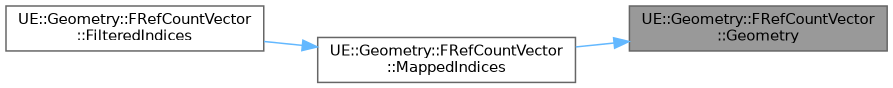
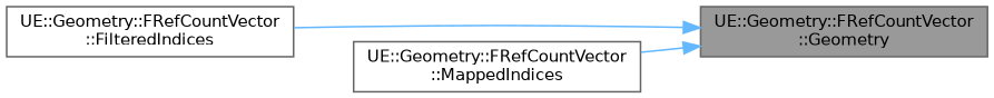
  digraph {
    rankdir=RL
    node [color=grey40 fillcolor=white fontname=Helvetica fontsize=10 shape=box style=filled]
    edge [color=steelblue1 dir=back fontname=Helvetica fontsize=10 labelfontname=Helvetica labelfontsize=10 style=solid]
    n1 [color=gray40 fillcolor=grey60 fontcolor=black height=0.2 label="UE::Geometry::FRefCountVector\l::Geometry" width=0.4]
    n2 [height=0.2 label="UE::Geometry::FRefCountVector\l::FilteredIndices" width=0.4]
    n3 [height=0.2 label="UE::Geometry::FRefCountVector\l::MappedIndices" width=0.4]
-   n3 -> n2
+   n1 -> n2
    n1 -> n3
  }
